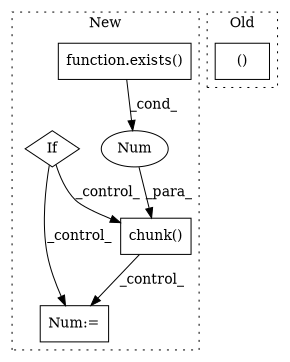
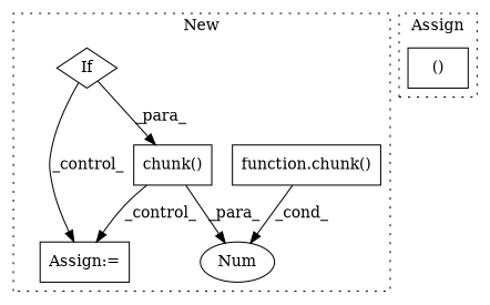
  digraph {
    node [a=75 shape=box]
-   n1 [l="7,1" label="function.exists()" s="3405,3426"]
+   n1 [l="7,1" label="function.chunk()" s="3405,3426"]
    n2 [a=96 l="3,14" label=If s="3402,3427" shape=diamond]
-   n3 [a=68 l=10 label="Num:=" s=3478]
+   n3 [a=68 l=10 label="Assign:=" s=3478]
    n4 [l="27,11" label="chunk()" s="3488,3516"]
    n5 [a=76 l=1 label=Num s=3515 shape=ellipse]
    n6 [a=54 l=9 label="()" s=2771]
    subgraph cluster_1 {
      label=New
      style=dotted
      n1
      n2
      n3
      n4
      n5
    }
    subgraph cluster_2 {
-     label=Old
+     label=Assign
      style=dotted
      n6
    }
    n1 -> n5 [label=_cond_]
    n2 -> n3 [label=_control_]
-   n2 -> n4 [label=_control_]
+   n2 -> n4 [label=_para_]
    n4 -> n3 [label=_control_]
-   n5 -> n4 [label=_para_]
+   n4 -> n5 [label=_para_]
  }
